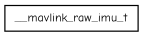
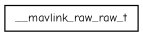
  digraph {
    rankdir=LR
    fontname="Comic Neue"
-   n1 [color=black fillcolor=white fontname="Comic Neue" fontsize=10 height=0.2 label=__mavlink_raw_imu_t shape=record style=filled width=0.4]
+   n1 [color=black fillcolor=white fontname="Comic Neue" fontsize=10 height=0.2 label=__mavlink_raw_raw_t shape=record style=filled width=0.4]
  }
